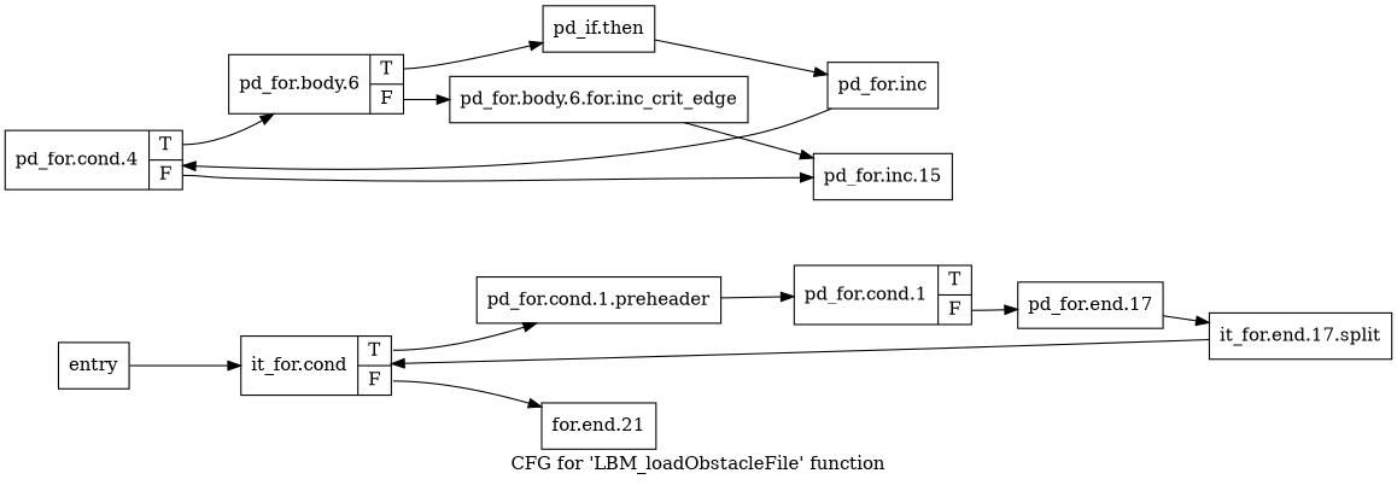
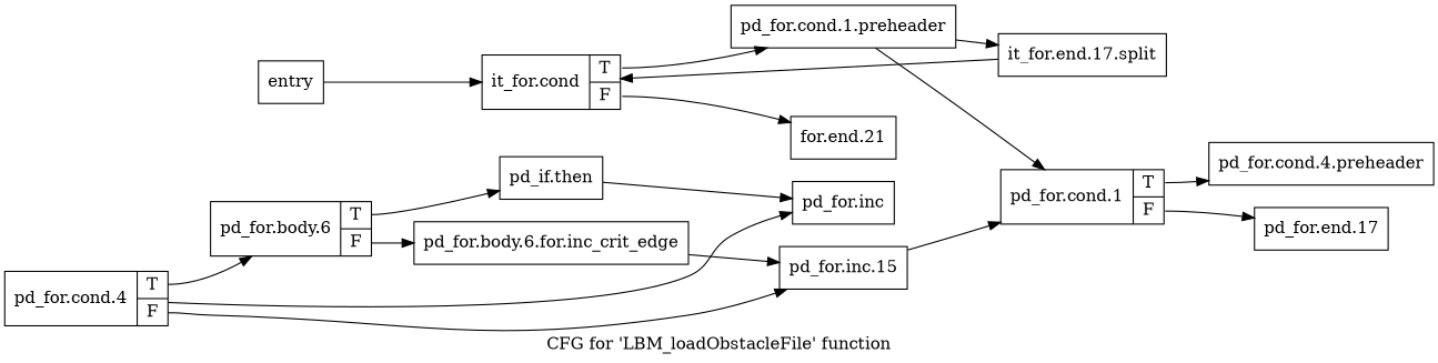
  digraph {
    label="CFG for 'LBM_loadObstacleFile' function"
    rankdir=LR
    node [shape=record]
    n1 [label="{entry}"]
    n2 [label="{it_for.cond|{<s0>T|<s1>F}}"]
    n3 [label="{pd_for.cond.1.preheader}"]
    n4 [label="{for.end.21}"]
    n5 [label="{pd_for.cond.1|{<s0>T|<s1>F}}"]
+   n6 [label="{pd_for.cond.4.preheader}"]
    n7 [label="{pd_for.end.17}"]
    n8 [label="{it_for.end.17.split}"]
    n9 [label="{pd_for.cond.4|{<s0>T|<s1>F}}"]
    n10 [label="{pd_for.body.6|{<s0>T|<s1>F}}"]
    n11 [label="{pd_for.inc.15}"]
    n12 [label="{pd_if.then}"]
    n13 [label="{pd_for.body.6.for.inc_crit_edge}"]
    n14 [label="{pd_for.inc}"]
    n1 -> n2
    n2 -> n3 [tailport=s0]
    n2 -> n4 [tailport=s1]
    n3 -> n5
+   n5 -> n6 [tailport=s0]
    n5 -> n7 [tailport=s1]
-   n7 -> n8
+   n3 -> n8
    n8 -> n2
    n9 -> n10 [tailport=s0]
    n9 -> n11 [tailport=s1]
    n10 -> n12 [tailport=s0]
    n10 -> n13 [tailport=s1]
+   n11 -> n5
    n12 -> n14
    n13 -> n11
-   n14 -> n9
+   n9 -> n14
  }
